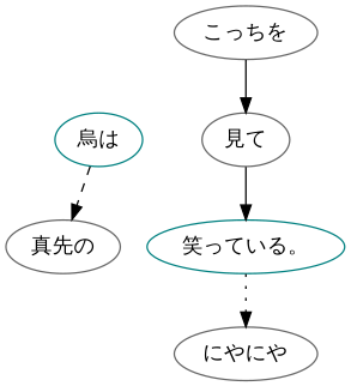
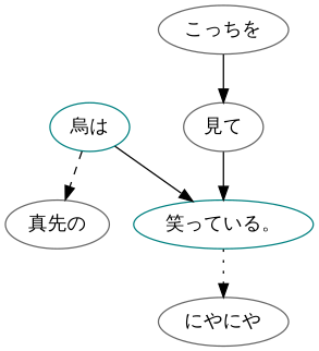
  digraph {
    node [color=gray40]
    edge [style=solid]
    n1 [label="真先の"]
    n2 [color=teal label="烏は"]
    n3 [color=teal label="笑っている。"]
    n4 [label="にやにや"]
    n5 [label="こっちを"]
    n6 [label="見て"]
    n2 -> n1 [style=dashed]
+   n2 -> n3
    n3 -> n4 [style=dotted]
    n5 -> n6
    n6 -> n3
  }
